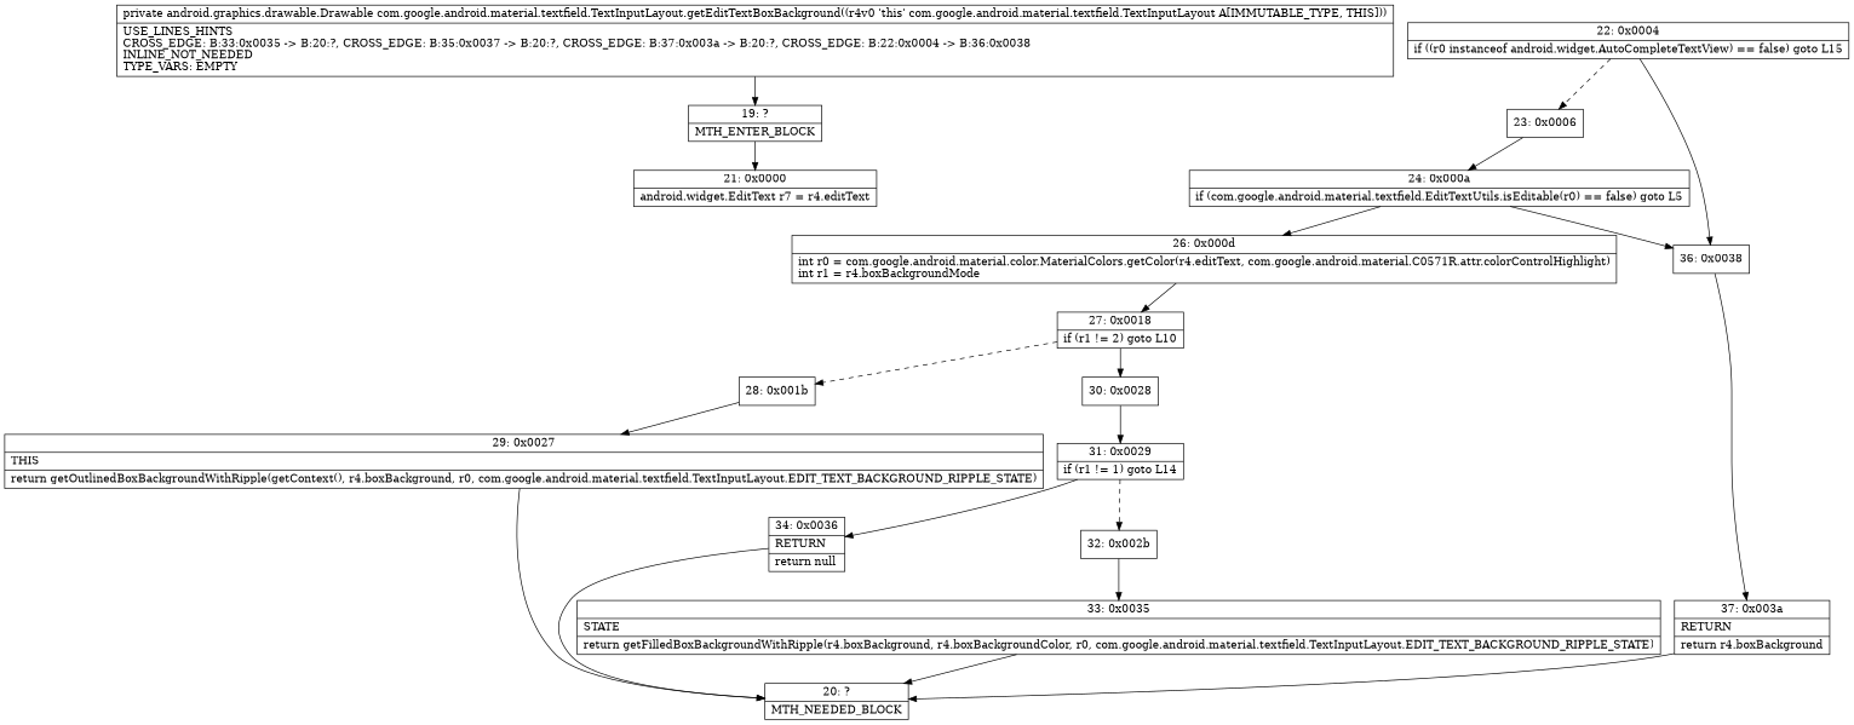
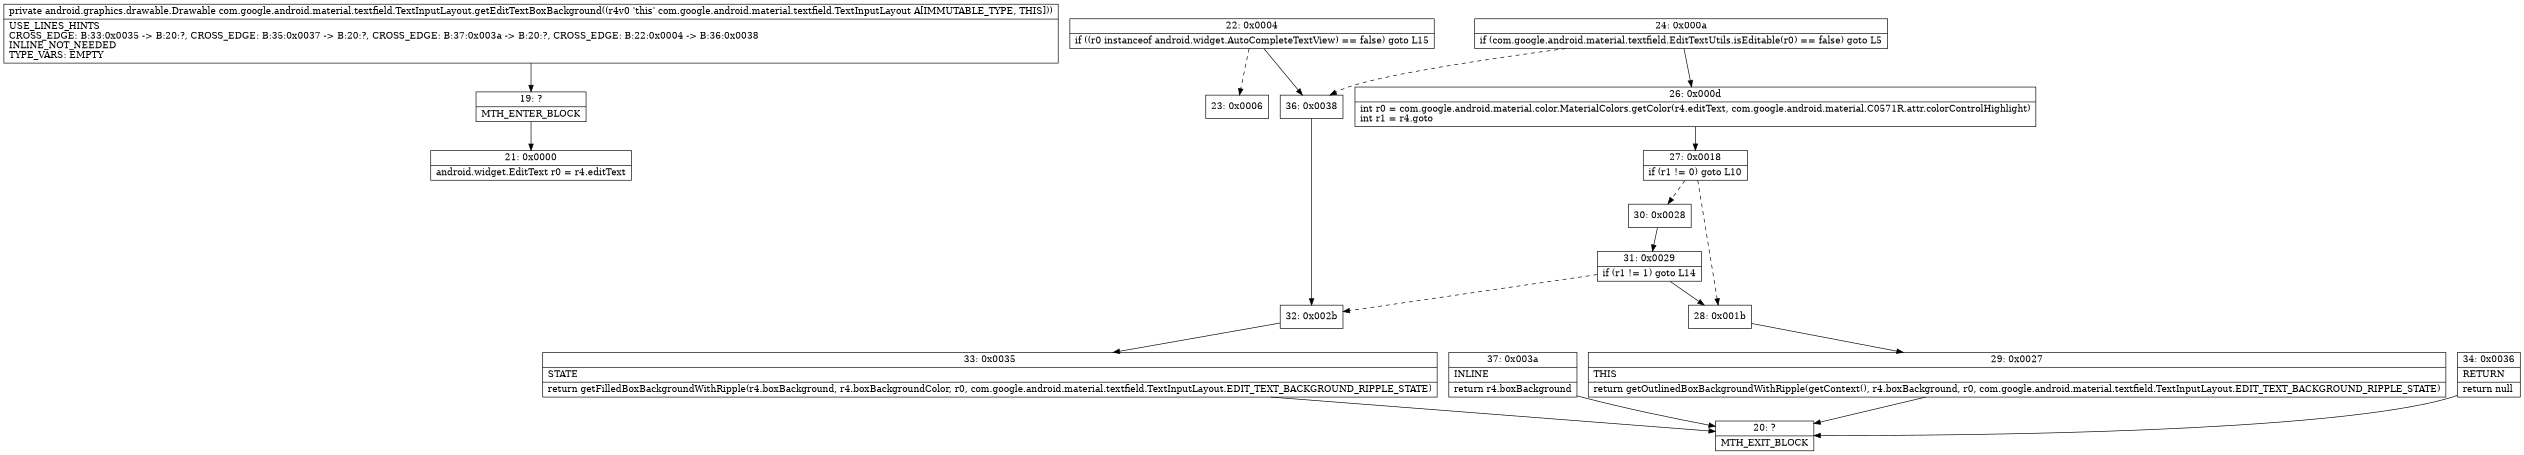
  digraph {
    node [shape=record]
    n1 [label="{19\:\ ?|MTH_ENTER_BLOCK\l}"]
-   n2 [label="{21\:\ 0x0000|android.widget.EditText r7 = r4.editText\l}"]
+   n2 [label="{21\:\ 0x0000|android.widget.EditText r0 = r4.editText\l}"]
    n3 [label="{22\:\ 0x0004|if ((r0 instanceof android.widget.AutoCompleteTextView) == false) goto L15\l}"]
    n4 [label="{23\:\ 0x0006}"]
    n5 [label="{36\:\ 0x0038}"]
    n6 [label="{24\:\ 0x000a|if (com.google.android.material.textfield.EditTextUtils.isEditable(r0) == false) goto L5\l}"]
-   n7 [label="{37\:\ 0x003a|RETURN\l|return r4.boxBackground\l}"]
-   n8 [label="{26\:\ 0x000d|int r0 = com.google.android.material.color.MaterialColors.getColor(r4.editText, com.google.android.material.C0571R.attr.colorControlHighlight)\lint r1 = r4.boxBackgroundMode\l}"]
-   n9 [label="{27\:\ 0x0018|if (r1 != 2) goto L10\l}"]
+   n7 [label="{37\:\ 0x003a|INLINE\l|return r4.boxBackground\l}"]
+   n8 [label="{26\:\ 0x000d|int r0 = com.google.android.material.color.MaterialColors.getColor(r4.editText, com.google.android.material.C0571R.attr.colorControlHighlight)\lint r1 = r4.goto\l}"]
+   n9 [label="{27\:\ 0x0018|if (r1 != 0) goto L10\l}"]
    n10 [label="{28\:\ 0x001b}"]
    n11 [label="{30\:\ 0x0028}"]
    n12 [label="{29\:\ 0x0027|THIS\l|return getOutlinedBoxBackgroundWithRipple(getContext(), r4.boxBackground, r0, com.google.android.material.textfield.TextInputLayout.EDIT_TEXT_BACKGROUND_RIPPLE_STATE)\l}"]
    n13 [label="{31\:\ 0x0029|if (r1 != 1) goto L14\l}"]
-   n14 [label="{20\:\ ?|MTH_NEEDED_BLOCK\l}"]
+   n14 [label="{20\:\ ?|MTH_EXIT_BLOCK\l}"]
    n15 [label="{32\:\ 0x002b}"]
    n16 [label="{34\:\ 0x0036|RETURN\l|return null\l}"]
    n17 [label="{33\:\ 0x0035|STATE\l|return getFilledBoxBackgroundWithRipple(r4.boxBackground, r4.boxBackgroundColor, r0, com.google.android.material.textfield.TextInputLayout.EDIT_TEXT_BACKGROUND_RIPPLE_STATE)\l}"]
    n18 [label="{private android.graphics.drawable.Drawable com.google.android.material.textfield.TextInputLayout.getEditTextBoxBackground((r4v0 'this' com.google.android.material.textfield.TextInputLayout A[IMMUTABLE_TYPE, THIS]))  | USE_LINES_HINTS\lCROSS_EDGE: B:33:0x0035 \-\> B:20:?, CROSS_EDGE: B:35:0x0037 \-\> B:20:?, CROSS_EDGE: B:37:0x003a \-\> B:20:?, CROSS_EDGE: B:22:0x0004 \-\> B:36:0x0038\lINLINE_NOT_NEEDED\lTYPE_VARS: EMPTY\l}"]
    n1 -> n2
    n3 -> n4 [style=dashed]
    n3 -> n5
-   n4 -> n6
-   n5 -> n7
-   n6 -> n5 [style=solid]
+   n5 -> n15
+   n6 -> n5 [style=dashed]
    n6 -> n8
    n7 -> n14
    n8 -> n9
    n9 -> n10 [style=dashed]
-   n9 -> n11
+   n9 -> n11 [style=dashed]
    n10 -> n12
    n11 -> n13
    n12 -> n14
    n13 -> n15 [style=dashed]
-   n13 -> n16
+   n13 -> n10
    n15 -> n17
    n16 -> n14
    n17 -> n14
    n18 -> n1
  }
